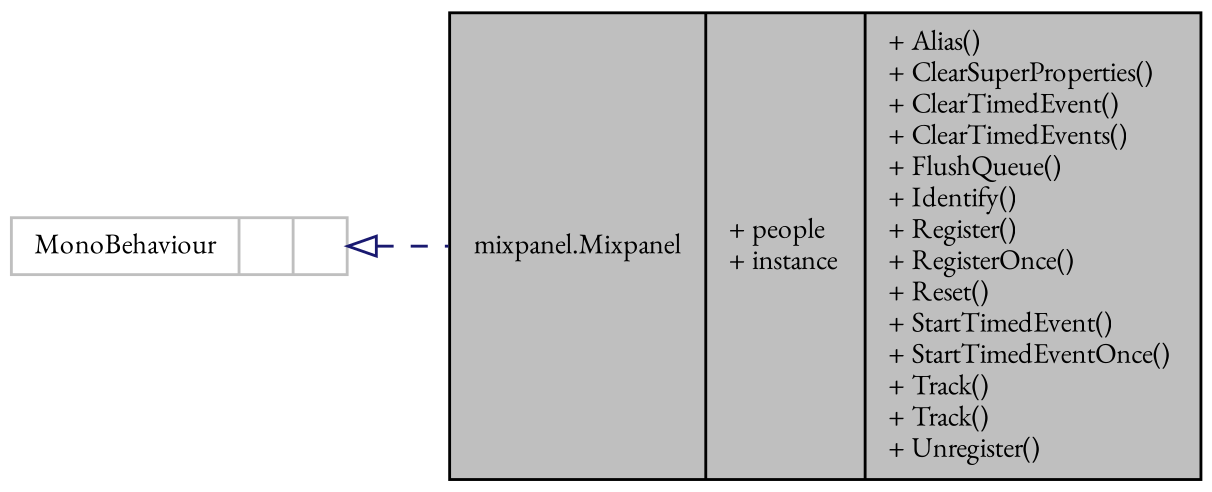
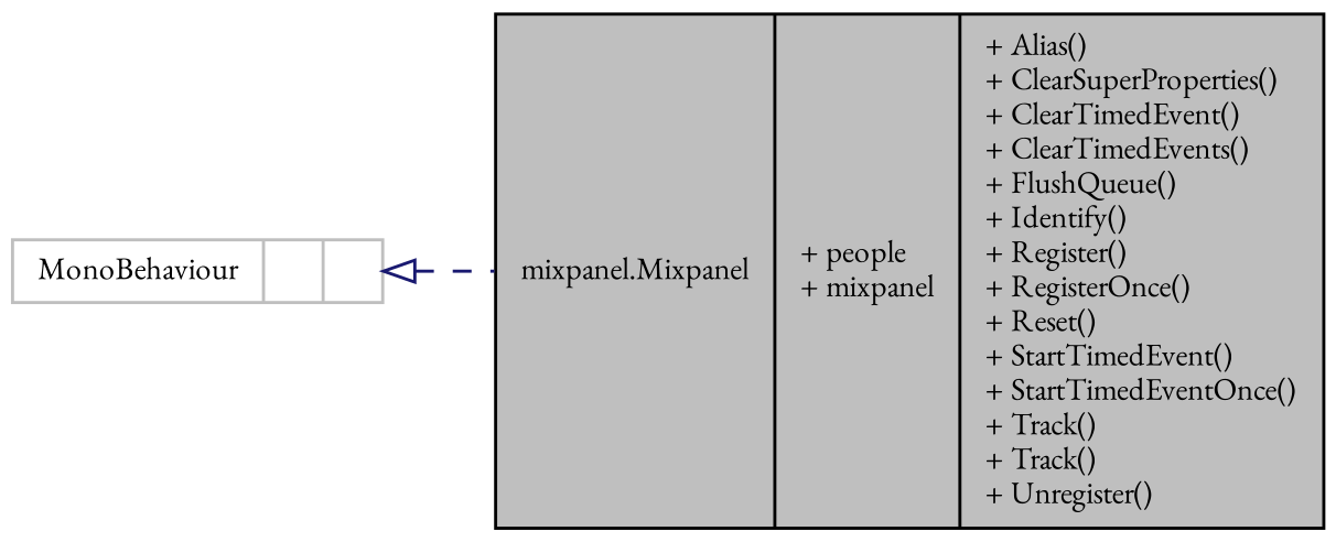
  digraph {
    rankdir=LR
    fontname="EB Garamond"
    node [fontname="EB Garamond" fontsize=10 shape=record style=filled]
-   n1 [color=black fillcolor=grey75 fontcolor=black height=0.2 label="{mixpanel.Mixpanel\n|+ people\l+ instance\l|+ Alias()\l+ ClearSuperProperties()\l+ ClearTimedEvent()\l+ ClearTimedEvents()\l+ FlushQueue()\l+ Identify()\l+ Register()\l+ RegisterOnce()\l+ Reset()\l+ StartTimedEvent()\l+ StartTimedEventOnce()\l+ Track()\l+ Track()\l+ Unregister()\l}" width=0.4]
+   n1 [color=black fillcolor=grey75 fontcolor=black height=0.2 label="{mixpanel.Mixpanel\n|+ people\l+ mixpanel\l|+ Alias()\l+ ClearSuperProperties()\l+ ClearTimedEvent()\l+ ClearTimedEvents()\l+ FlushQueue()\l+ Identify()\l+ Register()\l+ RegisterOnce()\l+ Reset()\l+ StartTimedEvent()\l+ StartTimedEventOnce()\l+ Track()\l+ Track()\l+ Unregister()\l}" width=0.4]
    n2 [color=grey75 fillcolor=white height=0.2 label="{MonoBehaviour\n||}" width=0.4]
    n2 -> n1 [arrowtail=onormal color=midnightblue dir=back fontname="EB Garamond" fontsize=10 labelfontname=Helvetica labelfontsize=10 style=dashed]
  }
